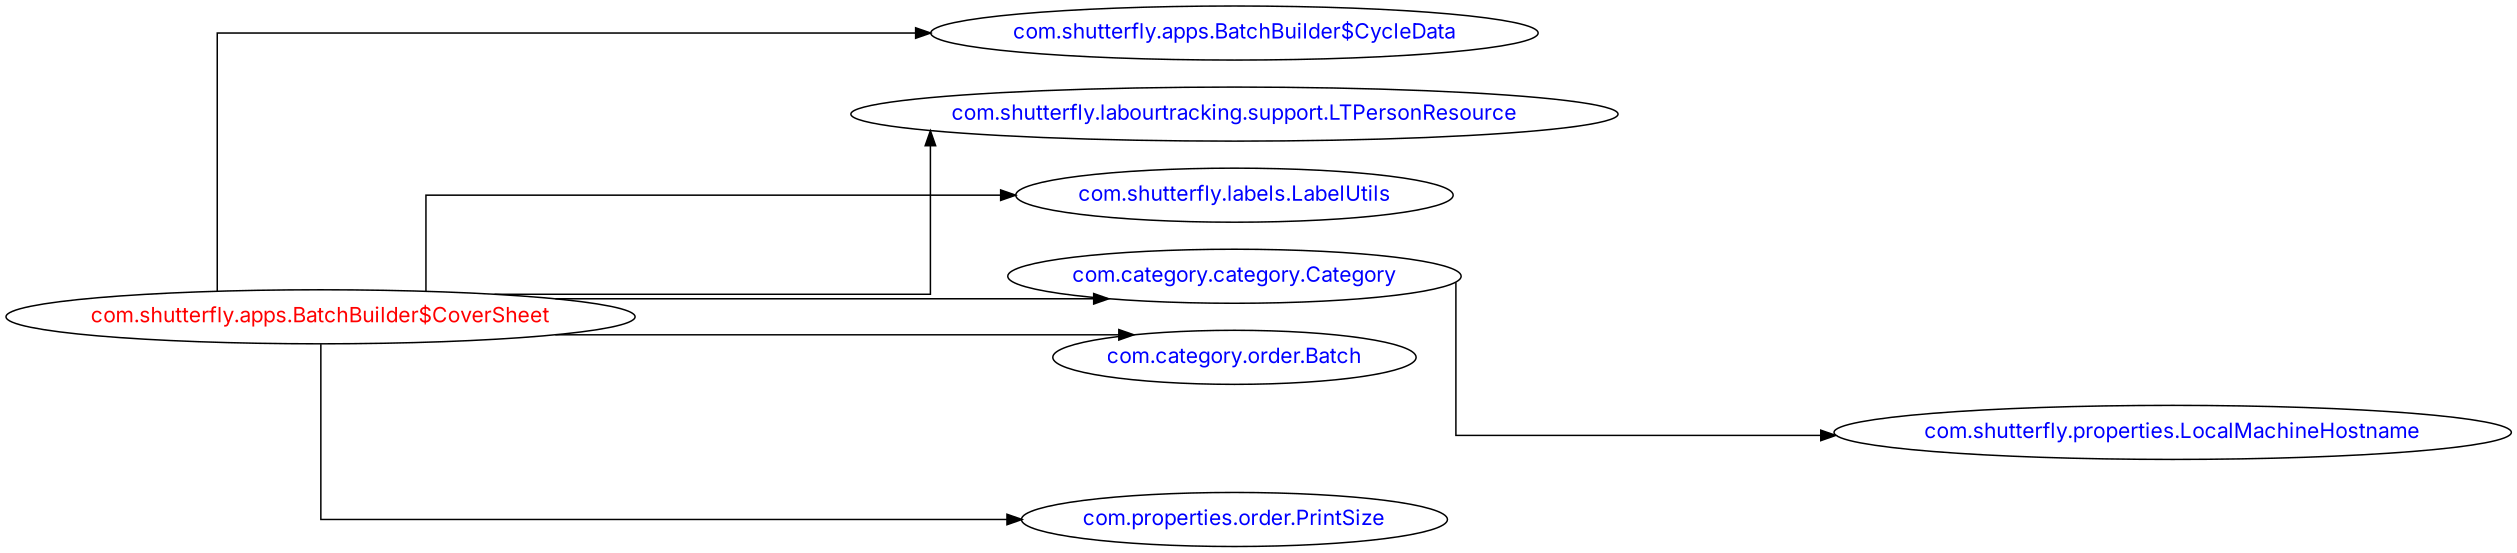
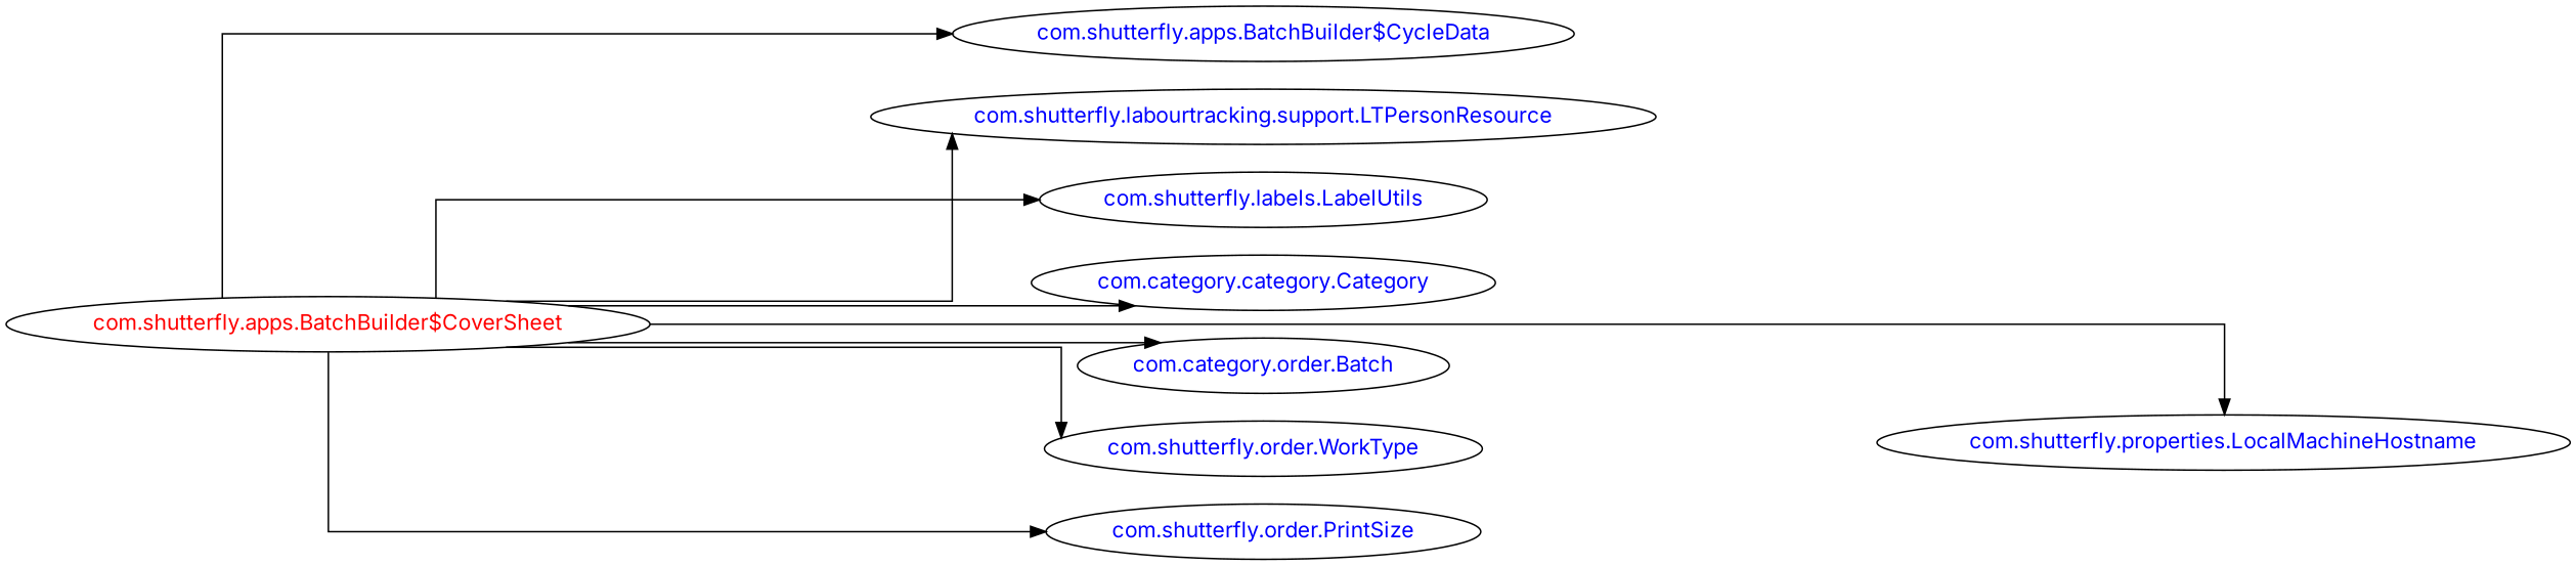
  digraph {
    concentrate=true
    fontname=Inter
    rankdir=LR
    ranksep=2.0
    splines=ortho
    node [fontcolor=blue fontname=Inter]
    edge [fontname=Inter]
    "com.shutterfly.apps.BatchBuilder$CoverSheet" [fontcolor=red]
    "com.shutterfly.apps.BatchBuilder$CycleData"
    "com.shutterfly.labourtracking.support.LTPersonResource"
    "com.shutterfly.labels.LabelUtils"
    n5 [label="com.category.category.Category"]
    n6 [label="com.category.order.Batch"]
-   "com.shutterfly.order.PrintSize" [label="com.properties.order.PrintSize"]
+   "com.shutterfly.order.WorkType"
+   "com.shutterfly.order.PrintSize"
    "com.shutterfly.properties.LocalMachineHostname"
    "com.shutterfly.apps.BatchBuilder$CoverSheet" -> "com.shutterfly.apps.BatchBuilder$CycleData"
    "com.shutterfly.apps.BatchBuilder$CoverSheet" -> "com.shutterfly.labourtracking.support.LTPersonResource"
    "com.shutterfly.apps.BatchBuilder$CoverSheet" -> "com.shutterfly.labels.LabelUtils"
    "com.shutterfly.apps.BatchBuilder$CoverSheet" -> n5
    "com.shutterfly.apps.BatchBuilder$CoverSheet" -> n6
+   "com.shutterfly.apps.BatchBuilder$CoverSheet" -> "com.shutterfly.order.WorkType"
    "com.shutterfly.apps.BatchBuilder$CoverSheet" -> "com.shutterfly.order.PrintSize"
-   n5 -> "com.shutterfly.properties.LocalMachineHostname"
+   "com.shutterfly.apps.BatchBuilder$CoverSheet" -> "com.shutterfly.properties.LocalMachineHostname"
  }
